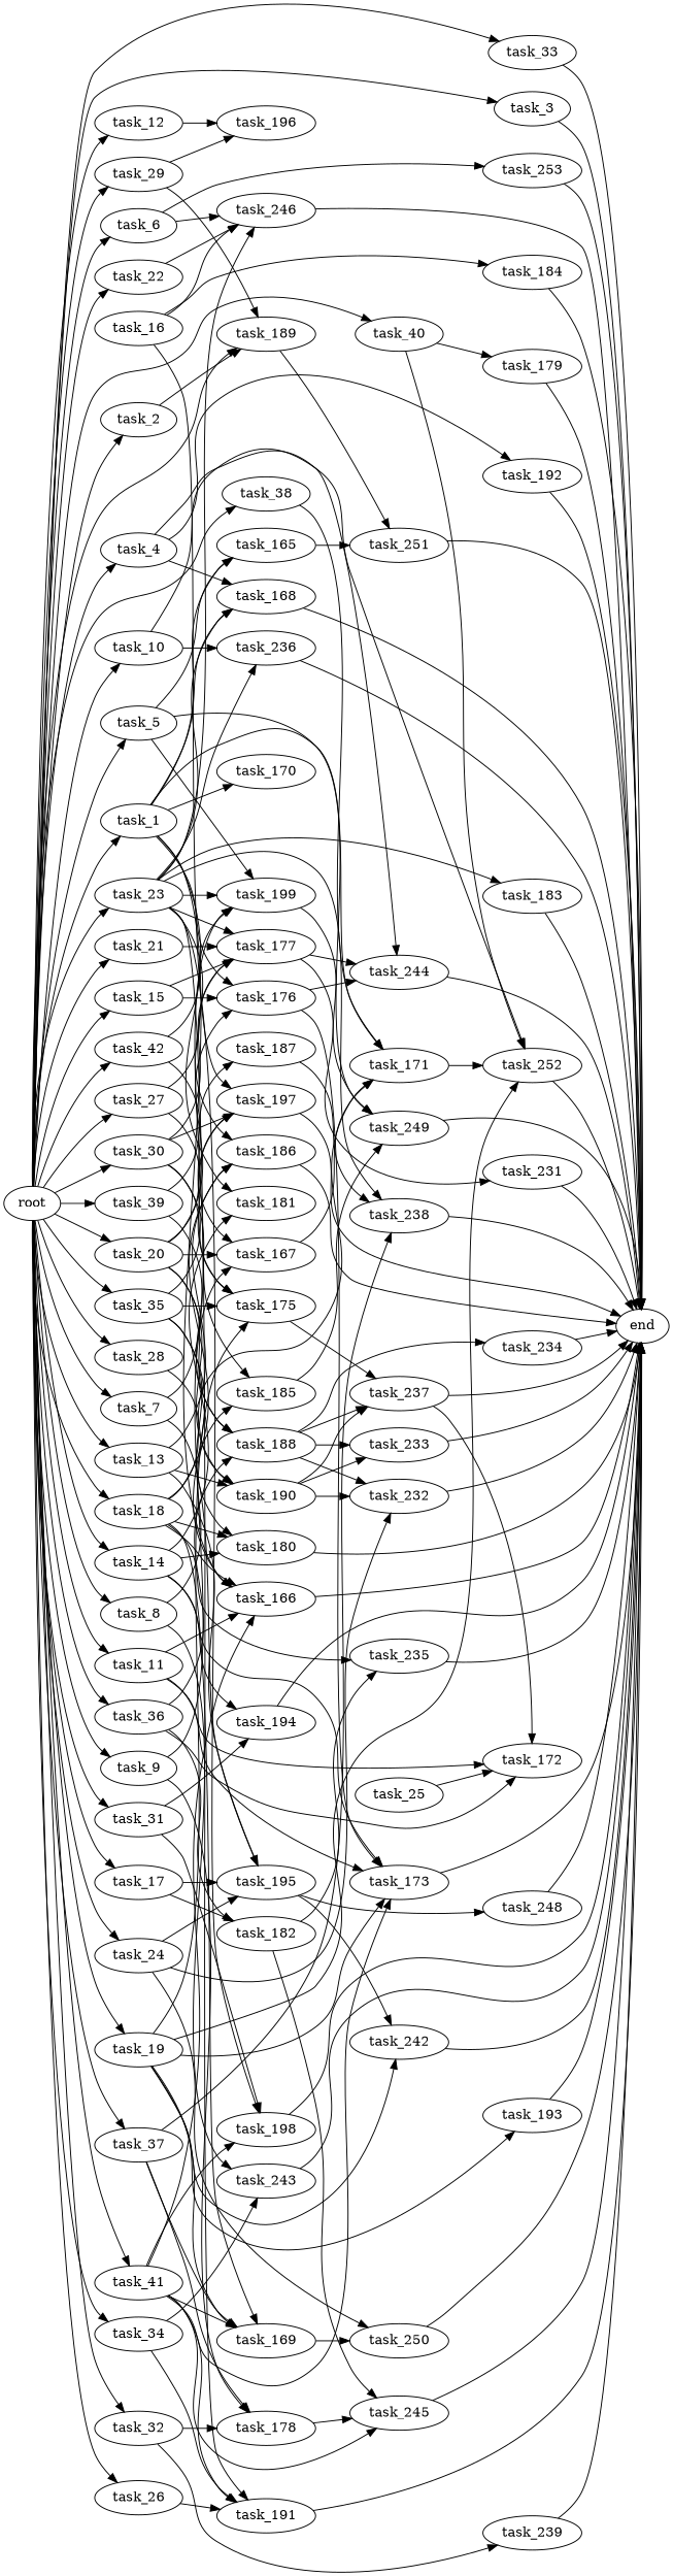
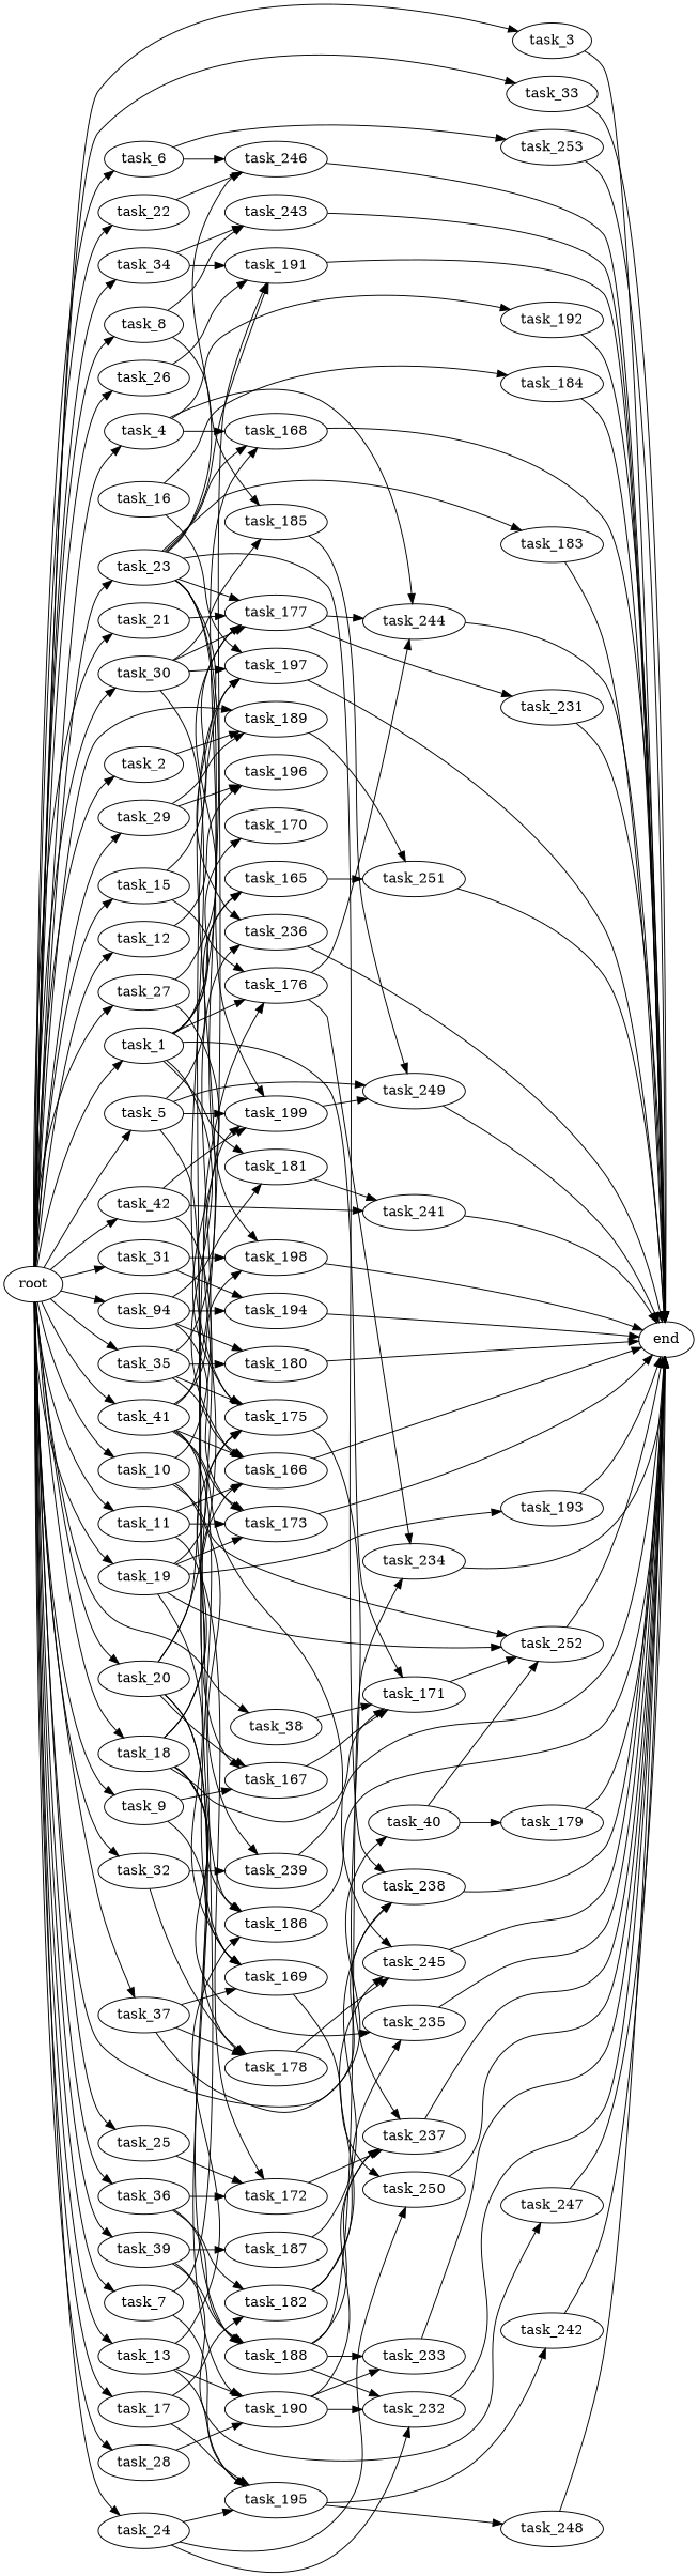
  digraph {
    rankdir=LR
    root
    task_1
    task_2
    task_3
    task_4
    task_5
    task_6
    task_7
    task_8
    task_9
    task_10
    task_11
    task_12
    task_13
-   task_14
+   task_14 [label=task_94]
    task_15
    task_17
    task_18
    task_19
    task_20
    task_21
    task_22
    task_23
    task_24
    task_25
    task_26
    task_27
    task_28
    task_29
    task_30
    task_31
    task_32
    task_33
    task_34
    task_35
    task_36
    task_37
    task_38
    task_39
    task_40
    task_41
    task_42
    task_189
    task_165
    task_166
    task_168
    task_170
    task_171
    task_176
    task_181
    end
    task_192
    task_244
    task_199
    task_249
    task_246
    task_253
    task_195
    task_185
    task_243
    task_167
    task_178
    task_236
    task_239
    task_252
    task_172
    task_173
    task_196
    task_186
    task_190
    task_180
    task_194
    task_177
    task_16
    task_184
    task_197
    task_182
    task_169
    task_235
    task_175
    task_193
    task_242
    task_188
    task_183
    task_191
    task_198
    task_238
    task_232
    task_250
    task_187
+   task_247
    task_179
    task_245
+   task_241
    task_251
    task_234
    task_248
    task_237
    task_233
    task_231
    root -> task_1
    root -> task_2
    root -> task_3
    root -> task_4
    root -> task_5
    root -> task_6
    root -> task_7
    root -> task_8
    root -> task_9
    root -> task_10
    root -> task_11
    root -> task_12
    root -> task_13
    root -> task_14
    root -> task_15
    root -> task_17
    root -> task_18
    root -> task_19
    root -> task_20
    root -> task_21
    root -> task_22
    root -> task_23
    root -> task_24
+   root -> task_25
    root -> task_26
    root -> task_27
    root -> task_28
    root -> task_29
    root -> task_30
    root -> task_31
    root -> task_32
    root -> task_33
    root -> task_34
    root -> task_35
    root -> task_36
    root -> task_37
    root -> task_38
    root -> task_39
    root -> task_40
    root -> task_41
    root -> task_42
    root -> task_189
    task_1 -> task_165
    task_1 -> task_166
    task_1 -> task_168
    task_1 -> task_170
    task_1 -> task_171
    task_1 -> task_176
    task_1 -> task_181
    task_2 -> task_189
    task_3 -> end
    task_4 -> task_168
    task_4 -> task_192
    task_4 -> task_244
    task_5 -> task_165
    task_5 -> task_199
    task_5 -> task_249
    task_6 -> task_246
    task_6 -> task_253
    task_7 -> task_199
    task_7 -> task_195
    task_8 -> task_185
    task_8 -> task_243
    task_9 -> task_167
    task_9 -> task_178
    task_10 -> task_236
+   task_10 -> task_239
    task_10 -> task_252
    task_11 -> task_166
    task_11 -> task_172
    task_11 -> task_173
    task_12 -> task_196
    task_13 -> task_195
    task_13 -> task_186
    task_13 -> task_190
    task_14 -> task_181
    task_14 -> task_173
    task_14 -> task_180
    task_14 -> task_194
    task_15 -> task_176
    task_15 -> task_177
    task_17 -> task_195
    task_17 -> task_182
    task_18 -> task_166
    task_18 -> task_171
    task_18 -> task_186
-   task_18 -> task_180
+   task_18 -> task_175
    task_18 -> task_169
    task_18 -> task_235
    task_19 -> task_252
    task_19 -> task_173
    task_19 -> task_169
    task_19 -> task_175
    task_19 -> task_193
-   task_19 -> task_242
    task_20 -> task_176
    task_20 -> task_167
    task_20 -> task_190
    task_20 -> task_197
    task_20 -> task_188
    task_21 -> task_177
    task_22 -> task_246
    task_23 -> task_168
    task_23 -> task_199
    task_23 -> task_246
    task_23 -> task_236
-   task_23 -> task_186
+   task_5 -> task_186
    task_23 -> task_177
    task_23 -> task_183
    task_23 -> task_191
    task_23 -> task_198
    task_23 -> task_238
    task_24 -> task_195
    task_24 -> task_232
    task_24 -> task_250
    task_25 -> task_172
    task_26 -> task_191
    task_27 -> task_177
    task_27 -> task_175
    task_28 -> task_190
    task_29 -> task_189
    task_29 -> task_196
    task_30 -> task_185
    task_30 -> task_177
    task_30 -> task_197
    task_30 -> task_175
    task_31 -> task_194
    task_31 -> task_198
    task_32 -> task_178
    task_32 -> task_239
    task_33 -> end
    task_34 -> task_243
    task_34 -> task_191
    task_35 -> task_166
    task_35 -> task_180
    task_35 -> task_197
    task_35 -> task_175
    task_36 -> task_172
    task_36 -> task_182
    task_36 -> task_188
    task_37 -> task_178
    task_37 -> task_169
    task_37 -> task_238
    task_38 -> task_171
    task_39 -> task_188
    task_39 -> task_187
+   task_39 -> task_247
    task_40 -> task_252
    task_40 -> task_179
    task_41 -> task_166
    task_41 -> task_173
    task_41 -> task_169
    task_41 -> task_191
    task_41 -> task_198
    task_41 -> task_245
    task_42 -> task_199
    task_42 -> task_167
+   task_42 -> task_241
    task_189 -> task_251
    task_165 -> task_251
    task_166 -> end
    task_168 -> end
    task_171 -> task_252
    task_176 -> task_244
-   task_176 -> task_173
+   task_176 -> task_234
+   task_181 -> task_241
    task_192 -> end
    task_244 -> end
    task_199 -> task_249
    task_249 -> end
    task_246 -> end
    task_253 -> end
    task_195 -> task_242
    task_195 -> task_248
    task_185 -> task_249
    task_243 -> end
    task_167 -> task_171
    task_178 -> task_245
    task_236 -> end
    task_239 -> end
    task_252 -> end
-   task_237 -> task_172
+   task_172 -> task_237
    task_173 -> end
    task_186 -> end
    task_190 -> task_232
    task_190 -> task_237
    task_190 -> task_233
    task_180 -> end
    task_194 -> end
    task_177 -> task_244
    task_177 -> task_231
-   task_16 -> task_246
    task_16 -> task_184
    task_16 -> task_197
    task_184 -> end
    task_197 -> end
    task_182 -> task_235
    task_182 -> task_245
    task_169 -> task_250
    task_235 -> end
    task_175 -> task_237
    task_193 -> end
    task_242 -> end
    task_188 -> task_232
    task_188 -> task_234
    task_188 -> task_237
    task_188 -> task_233
    task_183 -> end
    task_191 -> end
    task_198 -> end
    task_238 -> end
    task_232 -> end
    task_250 -> end
    task_187 -> task_238
+   task_247 -> end
    task_179 -> end
    task_245 -> end
+   task_241 -> end
    task_251 -> end
    task_234 -> end
    task_248 -> end
    task_237 -> end
    task_233 -> end
    task_231 -> end
  }
